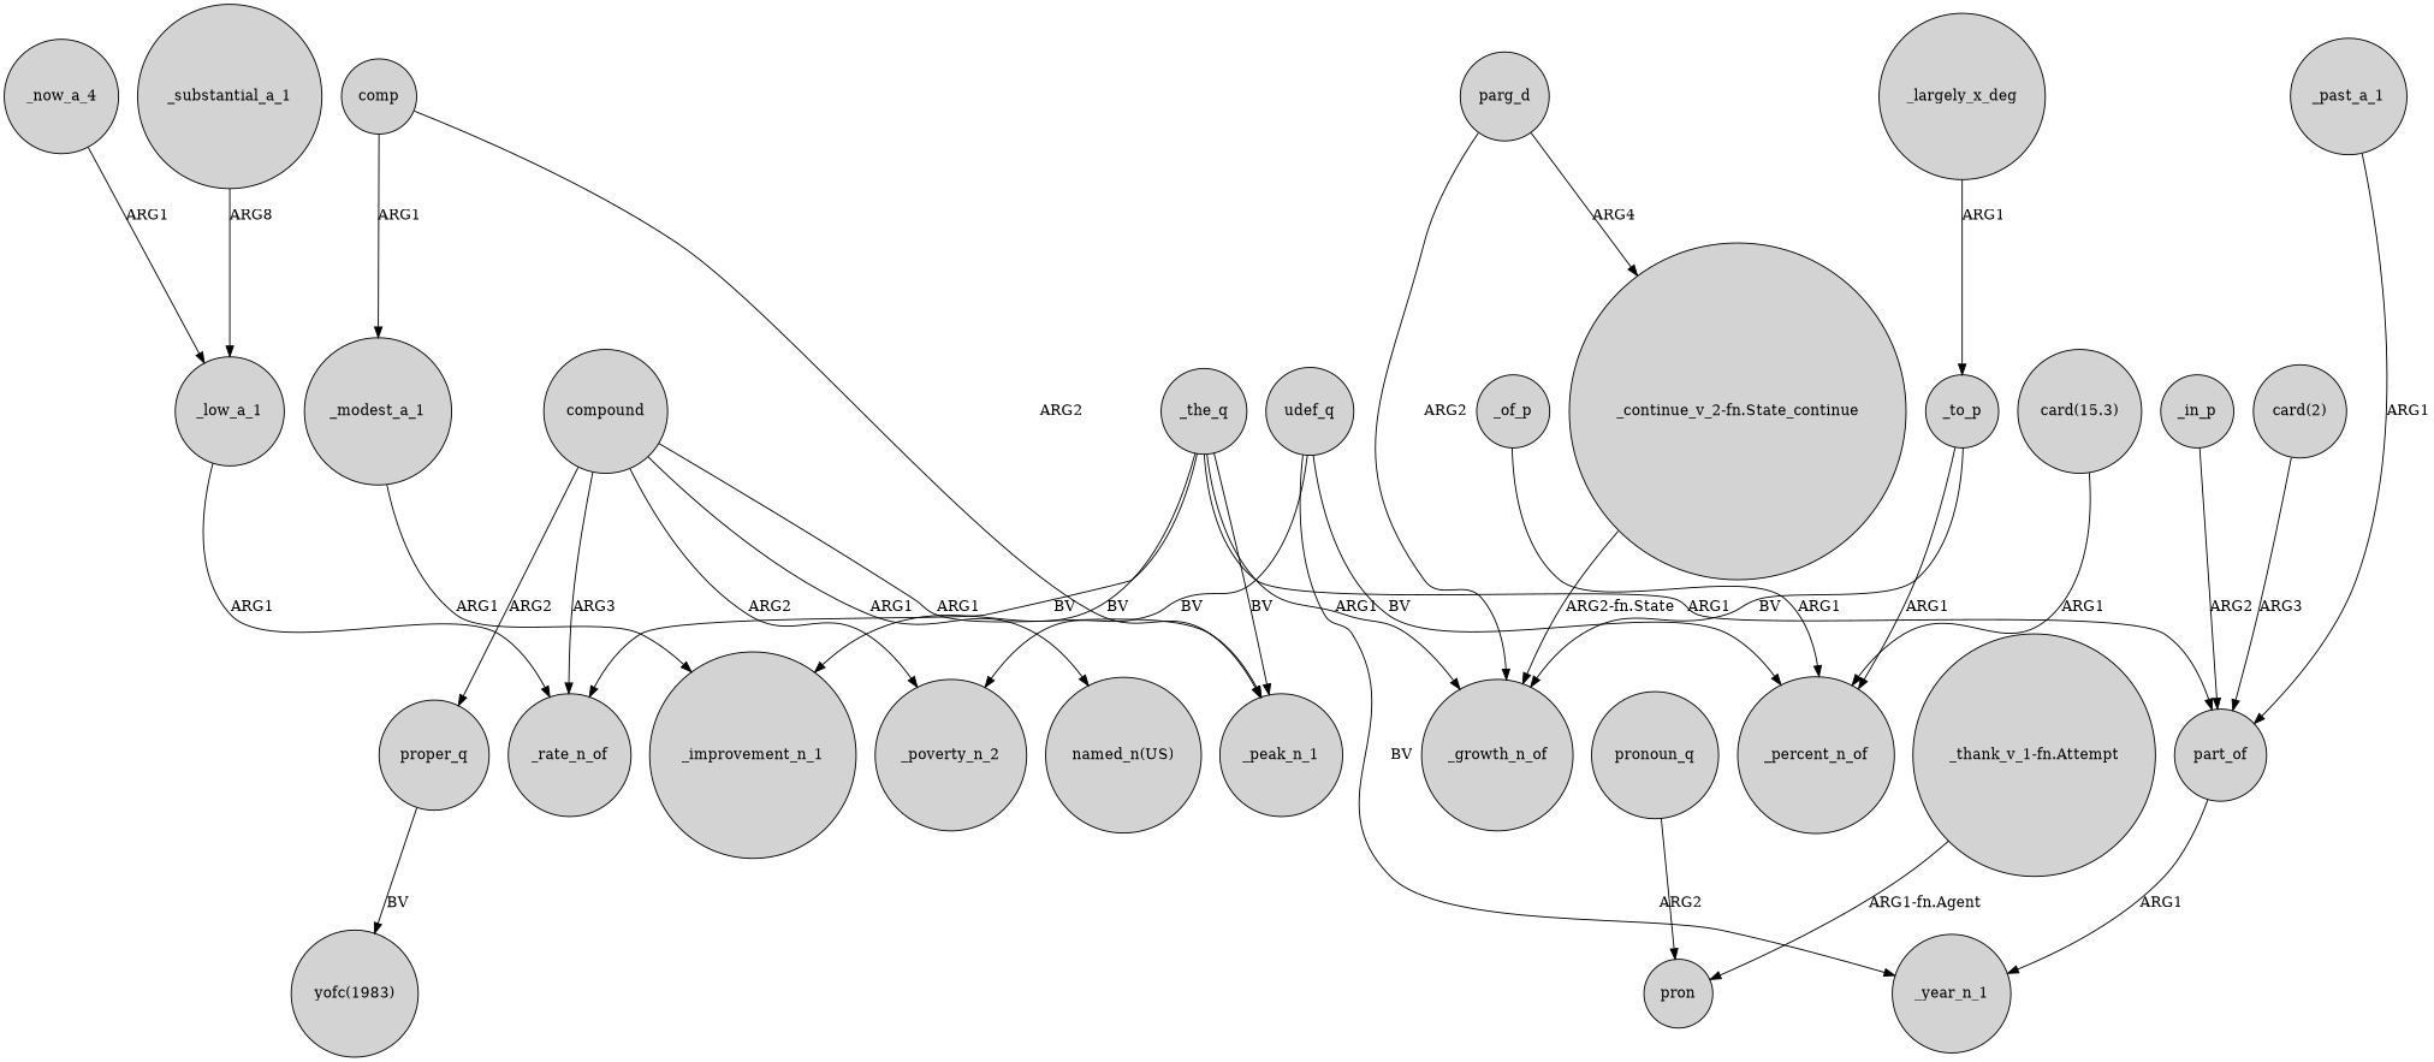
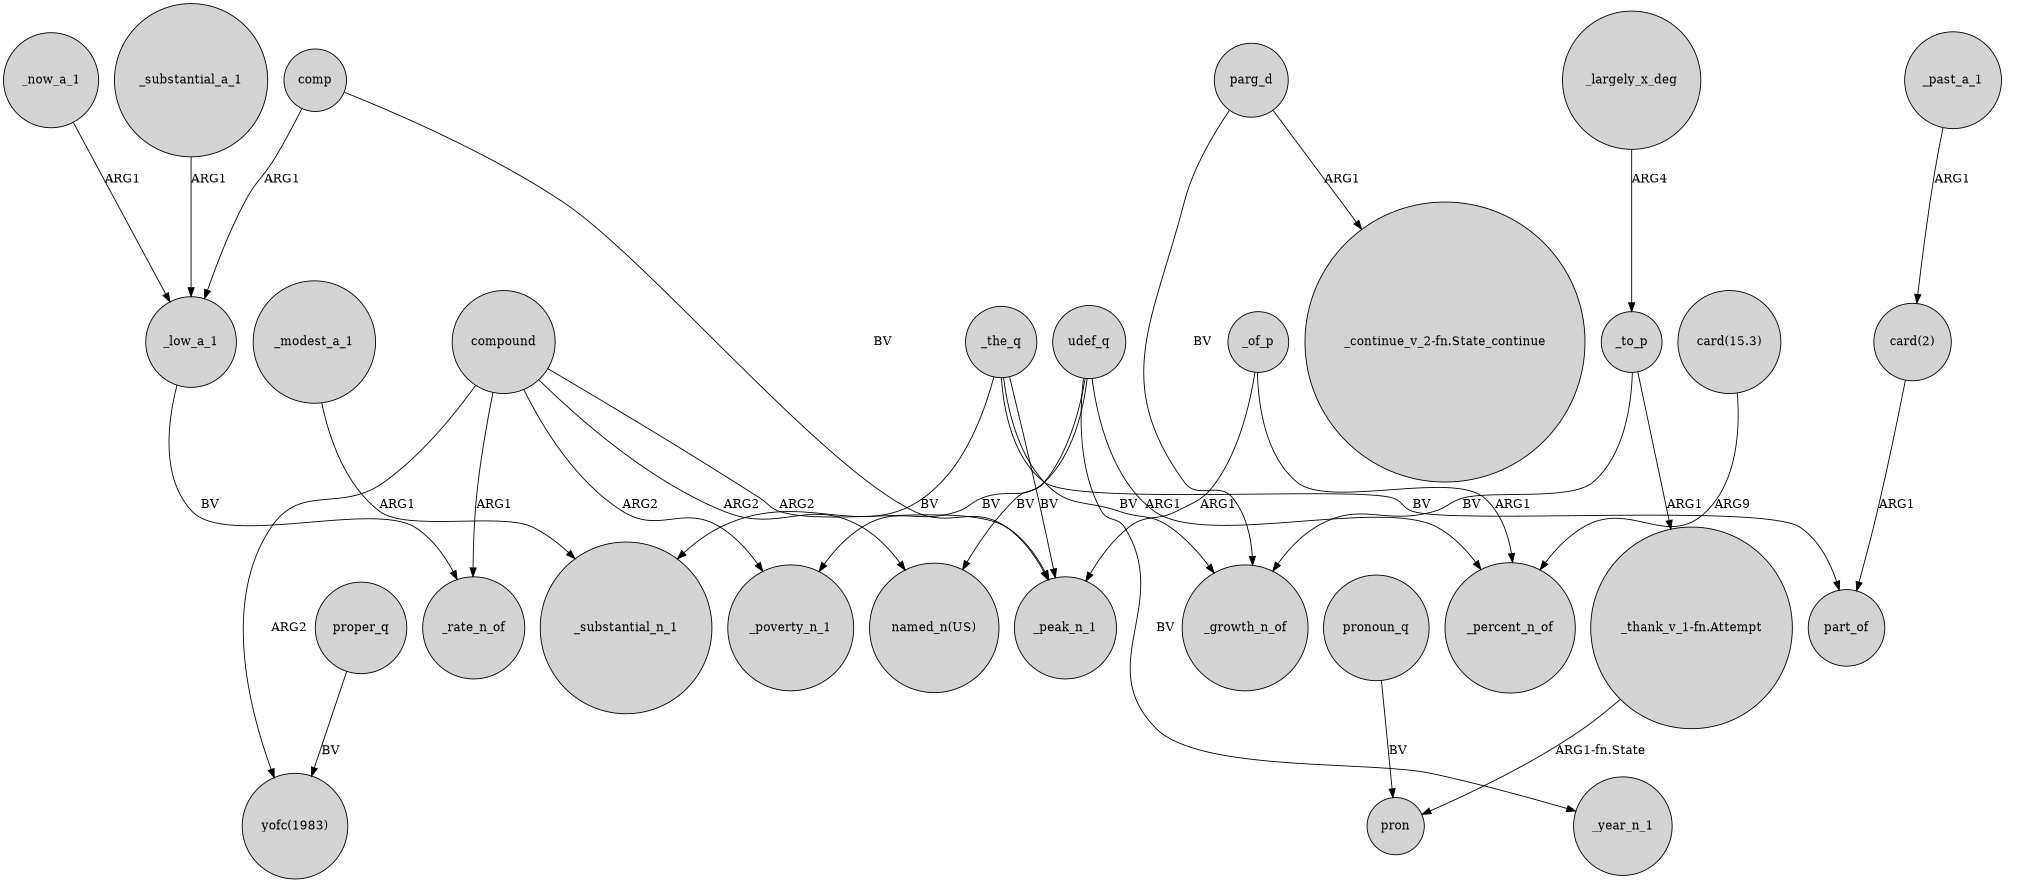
  digraph {
    node [shape=circle style=filled]
    compound
    "yofc(1983)"
    _rate_n_of
    _peak_n_1
-   _poverty_n_1 [label=_poverty_n_2]
+   _poverty_n_1
    "named_n(US)"
    parg_d
    _growth_n_of
    "_continue_v_2-fn.State_continue"
    comp
    _low_a_1
    _the_q
    part_of
-   _improvement_n_1
+   _improvement_n_1 [label=_substantial_n_1]
    _year_n_1
    _substantial_a_1
    _to_p
    "_thank_v_1-fn.Attempt"
    pron
    "card(2)"
-   _in_p
    _modest_a_1
    "card(15.3)"
    _percent_n_of
    pronoun_q
    udef_q
    _past_a_1
    _of_p
    _largely_x_deg
-   _now_a_1 [label=_now_a_4]
+   _now_a_1
    proper_q
-   compound -> proper_q [label=ARG2]
-   compound -> _rate_n_of [label=ARG3]
-   compound -> _peak_n_1 [label=ARG1]
+   compound -> "yofc(1983)" [label=ARG2]
+   compound -> _rate_n_of [label=ARG1]
+   compound -> _peak_n_1 [label=ARG2]
    compound -> _poverty_n_1 [label=ARG2]
-   compound -> "named_n(US)" [label=ARG1]
-   parg_d -> _growth_n_of [label=ARG2]
-   parg_d -> "_continue_v_2-fn.State_continue" [label=ARG4]
-   "_continue_v_2-fn.State_continue" -> _growth_n_of [label="ARG2-fn.State"]
-   comp -> _peak_n_1 [label=ARG2]
-   comp -> _modest_a_1 [label=ARG1]
-   _low_a_1 -> _rate_n_of [label=ARG1]
-   _the_q -> _rate_n_of [label=BV]
+   compound -> "named_n(US)" [label=ARG2]
+   parg_d -> _growth_n_of [label=BV]
+   parg_d -> "_continue_v_2-fn.State_continue" [label=ARG1]
+   comp -> _peak_n_1 [label=BV]
+   comp -> _low_a_1 [label=ARG1]
+   _low_a_1 -> _rate_n_of [label=BV]
    _the_q -> _peak_n_1 [label=BV]
-   _the_q -> _growth_n_of [label=ARG1]
-   _the_q -> part_of [label=ARG1]
+   _the_q -> _growth_n_of [label=BV]
+   _the_q -> part_of [label=BV]
    _the_q -> _improvement_n_1 [label=BV]
-   part_of -> _year_n_1 [label=ARG1]
-   _substantial_a_1 -> _low_a_1 [label=ARG8]
+   _substantial_a_1 -> _low_a_1 [label=ARG1]
    _to_p -> _growth_n_of [label=BV]
-   _to_p -> _percent_n_of [label=ARG1]
-   "_thank_v_1-fn.Attempt" -> pron [label="ARG1-fn.Agent"]
-   "card(2)" -> part_of [label=ARG3]
-   _in_p -> part_of [label=ARG2]
+   _to_p -> "_thank_v_1-fn.Attempt" [label=ARG1]
+   "_thank_v_1-fn.Attempt" -> pron [label="ARG1-fn.State"]
+   "card(2)" -> part_of [label=ARG1]
    _modest_a_1 -> _improvement_n_1 [label=ARG1]
-   "card(15.3)" -> _percent_n_of [label=ARG1]
-   pronoun_q -> pron [label=ARG2]
+   "card(15.3)" -> _percent_n_of [label=ARG9]
+   pronoun_q -> pron [label=BV]
    udef_q -> _poverty_n_1 [label=BV]
+   udef_q -> "named_n(US)" [label=BV]
    udef_q -> _year_n_1 [label=BV]
-   udef_q -> _percent_n_of [label=BV]
-   _past_a_1 -> part_of [label=ARG1]
+   udef_q -> _percent_n_of [label=ARG1]
+   _past_a_1 -> "card(2)" [label=ARG1]
+   _of_p -> _peak_n_1 [label=ARG1]
    _of_p -> _percent_n_of [label=ARG1]
-   _largely_x_deg -> _to_p [label=ARG1]
+   _largely_x_deg -> _to_p [label=ARG4]
    _now_a_1 -> _low_a_1 [label=ARG1]
    proper_q -> "yofc(1983)" [label=BV]
  }
